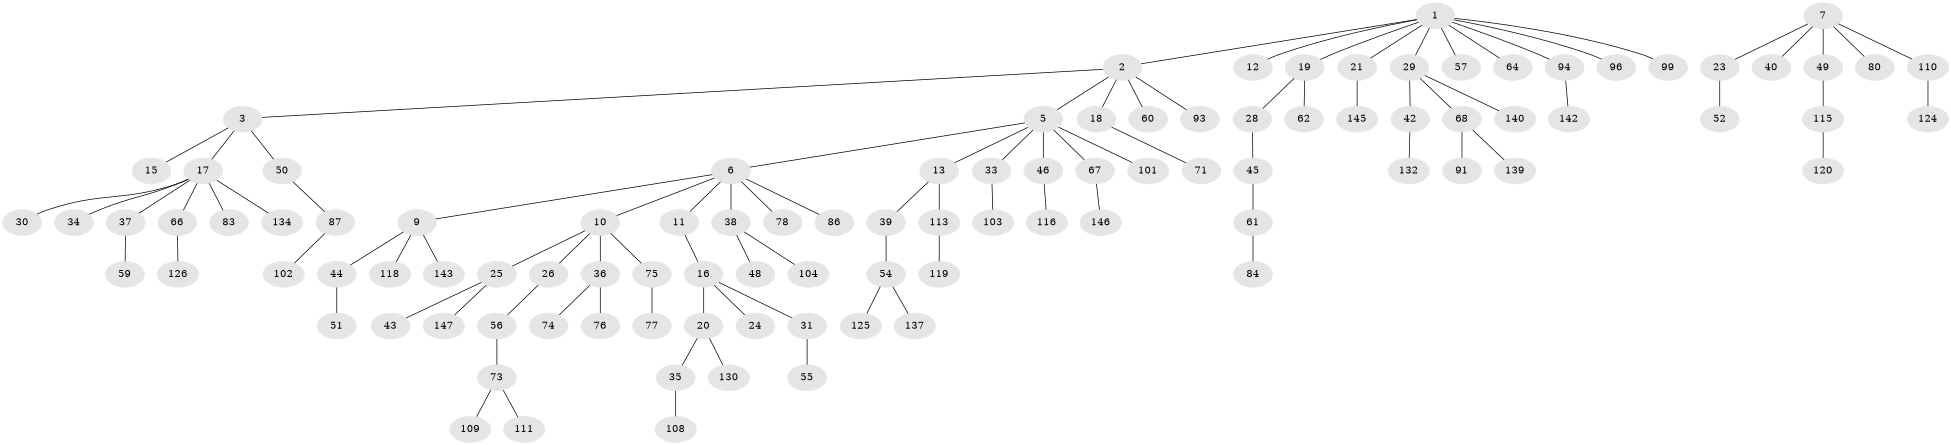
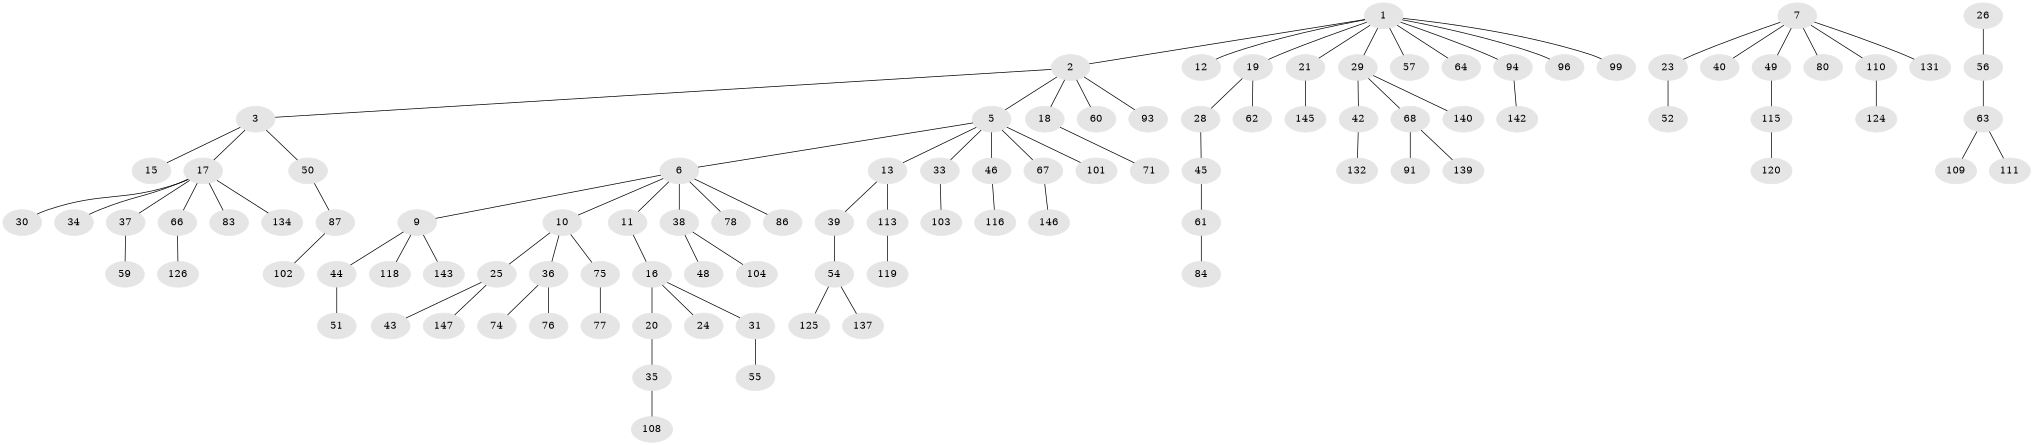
  graph {
    node [color=gray90 style=filled]
    1 [super="+4"]
    2
    12
    19
    21 [super="+79"]
    29 [super="+100"]
    57
    64
    94 [super="+97"]
    96 [super="+107"]
    99
    3 [super="+63"]
    5 [super="+27"]
    18 [super="+22"]
    60
    93
    7 [super="+98"]
    23
    40
    49 [super="+133"]
    80
    110
+   131
    28 [super="+123"]
    62 [super="+127"]
    145
    42 [super="+65"]
    68
    140
    142
    15
    17 [super="+32"]
    50 [super="+72"]
    6 [super="+8"]
    13 [super="+69"]
    33 [super="+92"]
    46 [super="+47"]
    67
    101
    71
    30
    34 [super="+41"]
    37
    66 [super="+144"]
    83
    134
    87 [super="+122"]
    9 [super="+89"]
    10 [super="+14"]
    11
    38 [super="+85"]
    78 [super="+88"]
    86 [super="+129"]
    39
    113 [super="+136"]
    103
    116
    146
    44 [super="+117"]
    118
    143
    25
    26 [super="+106"]
    36 [super="+53"]
    75
    16 [super="+90"]
    48
    104
    52
    115
    124
    51
    43
    147
    56 [super="+81"]
    74 [super="+112"]
    76
    77 [super="+121"]
    20
    24
    31
    54 [super="+105"]
    119 [super="+141"]
    35 [super="+82"]
-   130
    55
    59 [super="+135"]
    126
    45 [super="+70"]
    108
-   73 [super="+95"]
+   73 [super="+95" label=63]
    61
    132
    91
    139
    125
    137
    84
    120 [super="+138"]
    102
    109 [super="+114"]
    111
    1 -- 2
    1 -- 12
    1 -- 19
    1 -- 21
    1 -- 29
    1 -- 57
    1 -- 64
    1 -- 94
    1 -- 96
    1 -- 99
    2 -- 3
    2 -- 5
    2 -- 18
    2 -- 60
    2 -- 93
    19 -- 28
    19 -- 62
    21 -- 145
    29 -- 42
    29 -- 68
    29 -- 140
    94 -- 142
    3 -- 15
    3 -- 17
    3 -- 50
    5 -- 6
    5 -- 13
    5 -- 33
    5 -- 46
    5 -- 67
    5 -- 101
    18 -- 71
    7 -- 23
    7 -- 40
    7 -- 49
    7 -- 80
    7 -- 110
+   7 -- 131
    23 -- 52
    49 -- 115
    110 -- 124
    28 -- 45
    42 -- 132
    68 -- 91
    68 -- 139
    17 -- 30
    17 -- 34
    17 -- 37
    17 -- 66
    17 -- 83
    17 -- 134
    50 -- 87
    6 -- 9
    6 -- 10
    6 -- 11
    6 -- 38
    6 -- 78
    6 -- 86
    13 -- 39
    13 -- 113
    33 -- 103
    46 -- 116
    67 -- 146
    37 -- 59
    66 -- 126
    87 -- 102
    9 -- 44
    9 -- 118
    9 -- 143
    10 -- 25
-   10 -- 26
    10 -- 36
    10 -- 75
    11 -- 16
    38 -- 48
    38 -- 104
    39 -- 54
    113 -- 119
    44 -- 51
    25 -- 43
    25 -- 147
    26 -- 56
    36 -- 74
    36 -- 76
    75 -- 77
    16 -- 20
    16 -- 24
    16 -- 31
    115 -- 120
    56 -- 73
    20 -- 35
-   20 -- 130
    31 -- 55
    54 -- 125
    54 -- 137
    35 -- 108
    45 -- 61
    73 -- 109
    73 -- 111
    61 -- 84
  }
